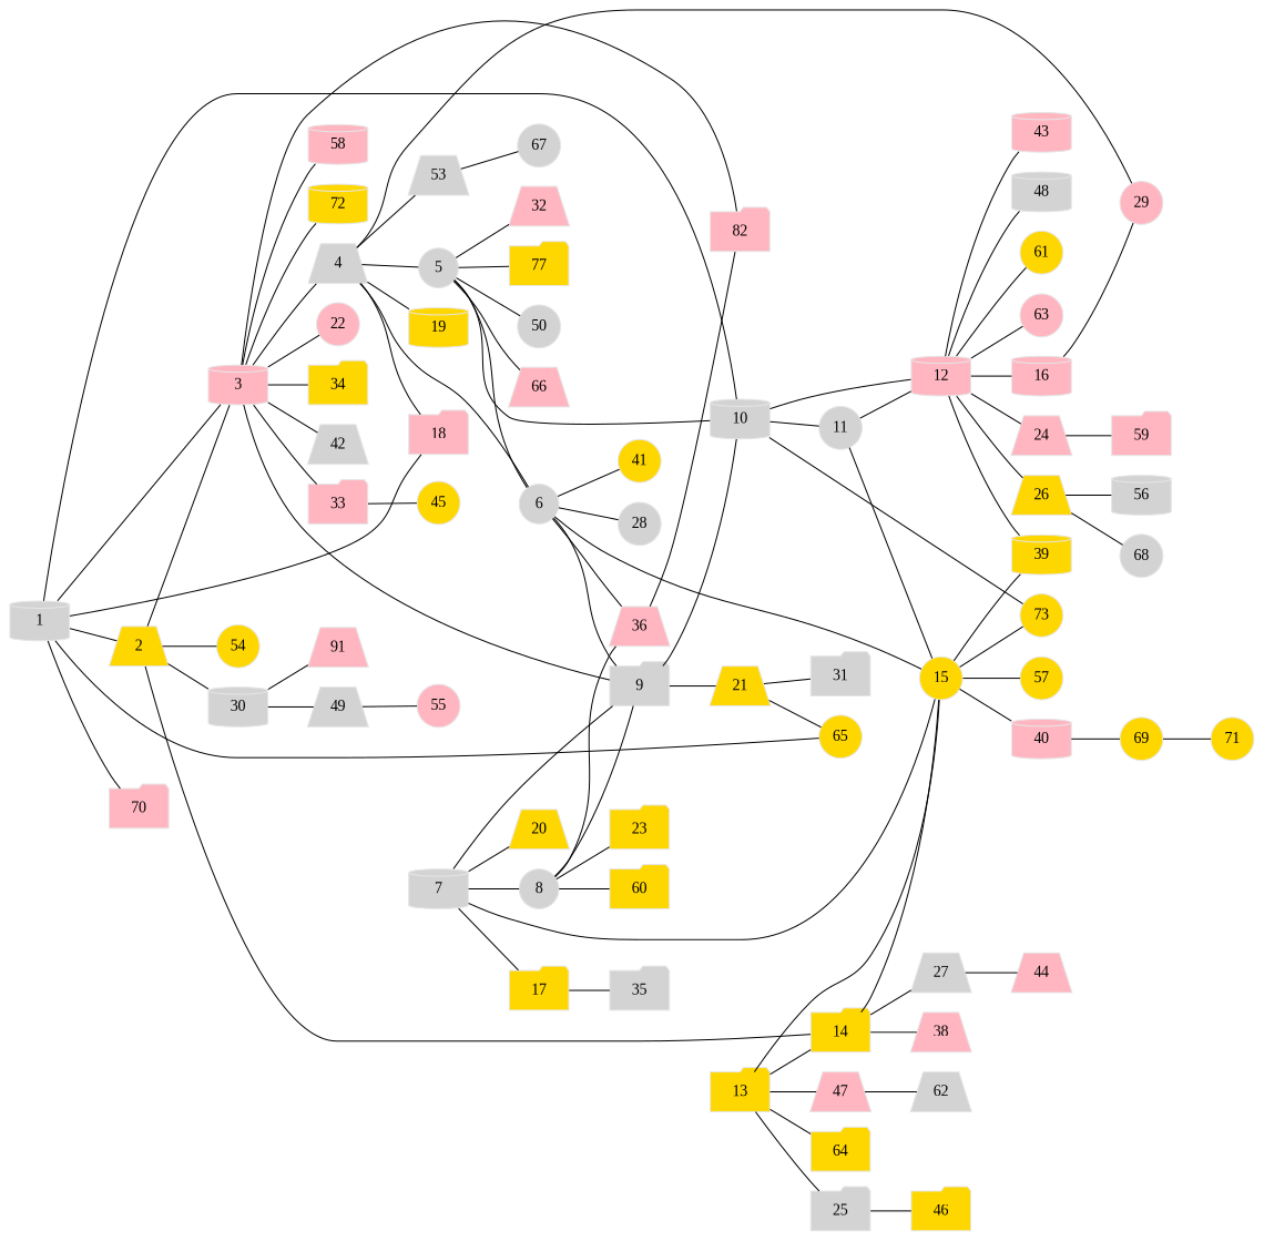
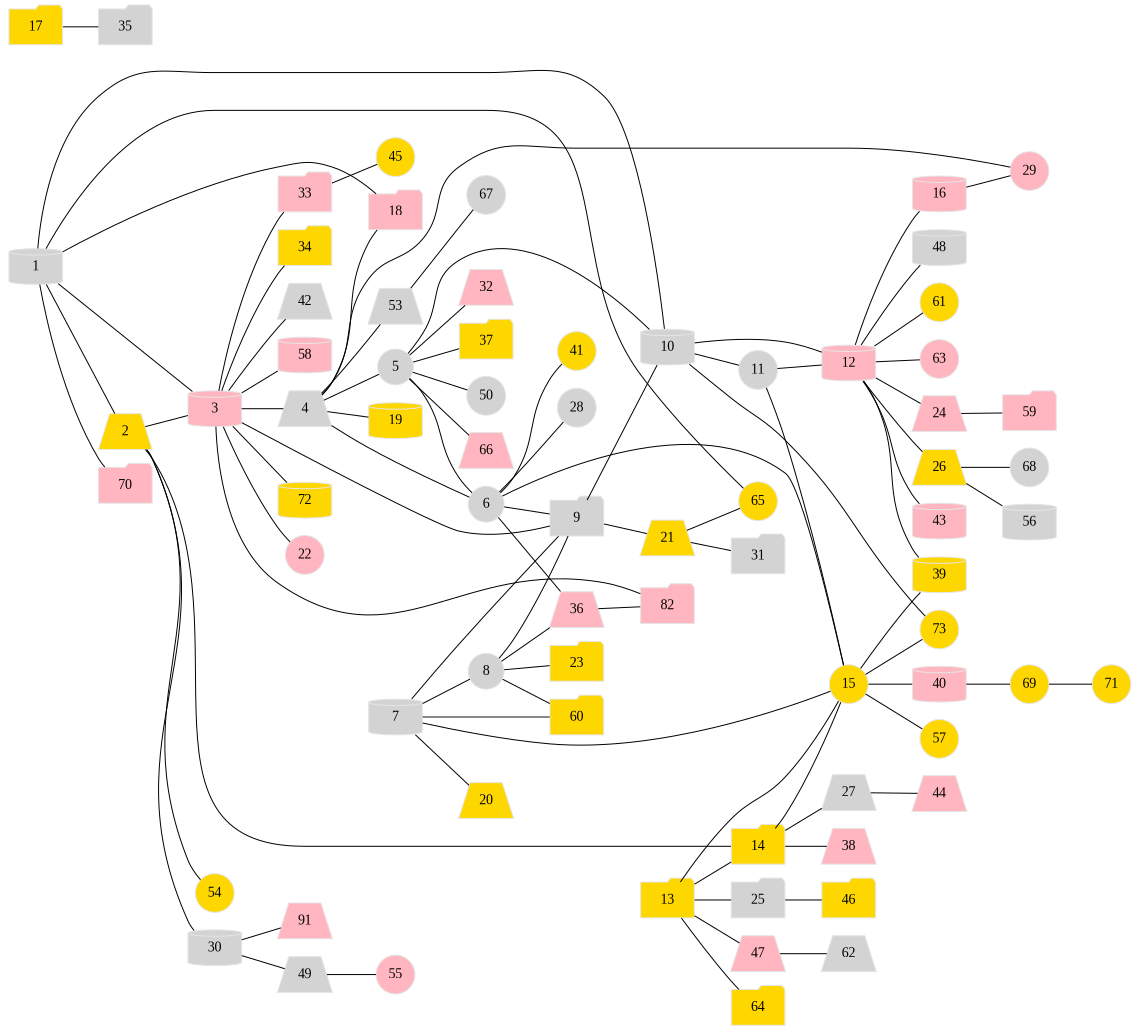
  graph {
    fontname="Liberation Serif"
    rankdir=LR
    node [color=gray90 fillcolor=gold fontname="Liberation Serif" shape=circle style=filled]
    edge [fontname="Liberation Serif"]
    1 [fillcolor=lightgrey shape=cylinder]
    2 [shape=trapezium]
    3 [fillcolor=lightpink shape=cylinder]
    10 [fillcolor=lightgrey shape=cylinder]
    18 [fillcolor=lightpink shape=folder]
    65
    70 [fillcolor=lightpink shape=folder]
    14 [shape=folder]
    30 [fillcolor=lightgrey shape=cylinder]
    54
    4 [fillcolor=lightgrey shape=trapezium]
    9 [fillcolor=lightgrey shape=folder]
    22 [fillcolor=lightpink]
    33 [fillcolor=lightpink shape=folder]
    34 [shape=folder]
    42 [fillcolor=lightgrey shape=trapezium]
    n17 [fillcolor=lightpink label=82 shape=folder]
    58 [fillcolor=lightpink shape=cylinder]
    72 [shape=cylinder]
    11 [fillcolor=lightgrey]
    12 [fillcolor=lightpink shape=cylinder]
    73
    15
    27 [fillcolor=lightgrey shape=trapezium]
    38 [fillcolor=lightpink shape=trapezium]
    49 [fillcolor=lightgrey shape=trapezium]
    n27 [fillcolor=lightpink label=91 shape=trapezium]
    5 [fillcolor=lightgrey]
    6 [fillcolor=lightgrey]
    19 [shape=cylinder]
    29 [fillcolor=lightpink]
    53 [fillcolor=lightgrey shape=trapezium]
    21 [shape=trapezium]
    45
    32 [fillcolor=lightpink shape=trapezium]
-   37 [shape=folder label=77]
+   37 [shape=folder]
    50 [fillcolor=lightgrey]
    66 [fillcolor=lightpink shape=trapezium]
    28 [fillcolor=lightgrey]
    36 [fillcolor=lightpink shape=trapezium]
    41
    67 [fillcolor=lightgrey]
    39 [shape=cylinder]
    40 [fillcolor=lightpink shape=cylinder]
    57
    7 [fillcolor=lightgrey shape=cylinder]
    8 [fillcolor=lightgrey]
    17 [shape=folder]
    20 [shape=trapezium]
    23 [shape=folder]
    60 [shape=folder]
    35 [fillcolor=lightgrey shape=folder]
    31 [fillcolor=lightgrey shape=folder]
    16 [fillcolor=lightpink shape=cylinder]
    24 [fillcolor=lightpink shape=trapezium]
    26 [shape=trapezium]
    43 [fillcolor=lightpink shape=cylinder]
    48 [fillcolor=lightgrey shape=cylinder]
    61
    63 [fillcolor=lightpink]
    59 [fillcolor=lightpink shape=folder]
    56 [fillcolor=lightgrey shape=cylinder]
    68 [fillcolor=lightgrey]
    13 [shape=folder]
    25 [fillcolor=lightgrey shape=folder]
    47 [fillcolor=lightpink shape=trapezium]
    64 [shape=folder]
    46 [shape=folder]
    62 [fillcolor=lightgrey shape=trapezium]
    44 [fillcolor=lightpink shape=trapezium]
    69
    55 [fillcolor=lightpink]
    71
    1 -- 2
    1 -- 3
    1 -- 10
    1 -- 18
    1 -- 65
    1 -- 70
    2 -- 3
    2 -- 14
    2 -- 30
    2 -- 54
    3 -- 4
    3 -- 9
    3 -- 22
    3 -- 33
    3 -- 34
    3 -- 42
    3 -- n17
    3 -- 58
    3 -- 72
    10 -- 11
    10 -- 12
    10 -- 73
    14 -- 15
    14 -- 27
    14 -- 38
    30 -- 49
    30 -- n27
    4 -- 18
    4 -- 5
    4 -- 6
    4 -- 19
    4 -- 29
    4 -- 53
    9 -- 10
    9 -- 21
    33 -- 45
    11 -- 12
    11 -- 15
    12 -- 39
    12 -- 16
    12 -- 24
    12 -- 26
    12 -- 43
    12 -- 48
    12 -- 61
    12 -- 63
    15 -- 73
    15 -- 39
    15 -- 40
    15 -- 57
    27 -- 44
    49 -- 55
    5 -- 10
    5 -- 6
    5 -- 32
    5 -- 37
    5 -- 50
    5 -- 66
    6 -- 9
    6 -- 15
    6 -- 28
    6 -- 36
    6 -- 41
    53 -- 67
    21 -- 65
    21 -- 31
    36 -- n17
    40 -- 69
    7 -- 9
    7 -- 15
    7 -- 8
-   7 -- 17
+   7 -- 60
    7 -- 20
    8 -- 9
    8 -- 36
    8 -- 23
    8 -- 60
    17 -- 35
    16 -- 29
    24 -- 59
    26 -- 56
    26 -- 68
    13 -- 14
    13 -- 15
    13 -- 25
    13 -- 47
    13 -- 64
    25 -- 46
    47 -- 62
    69 -- 71
  }
